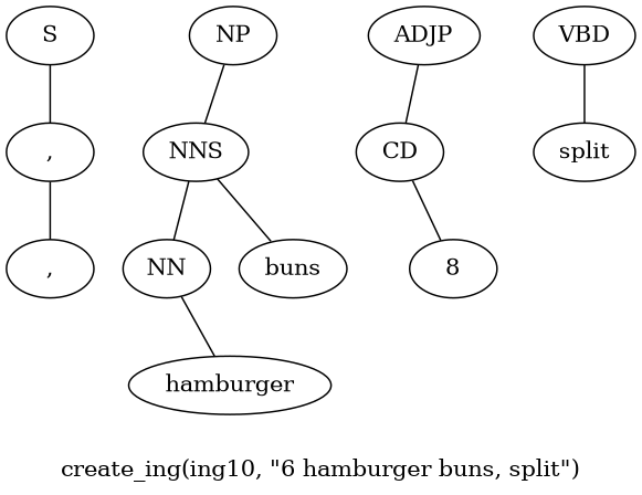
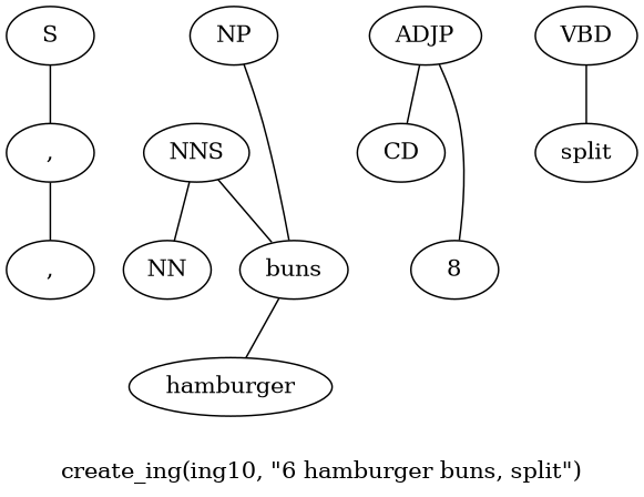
  graph {
    label="create_ing(ing10, \"6 hamburger buns, split\")"
    n1 [label=S]
    n2 [label=","]
    n3 [label=NP]
    n4 [label=NNS]
    n5 [label=","]
    n6 [label=ADJP]
    n7 [label=CD]
    n8 [label=NN]
    n9 [label=buns]
    n10 [label=8]
    n11 [label=hamburger]
    n12 [label=VBD]
    n13 [label=split]
    n1 -- n2
    n2 -- n5
-   n3 -- n4
+   n3 -- n9
    n4 -- n8
    n4 -- n9
    n6 -- n7
-   n7 -- n10
-   n8 -- n11
+   n6 -- n10
+   n9 -- n11
    n12 -- n13
  }
